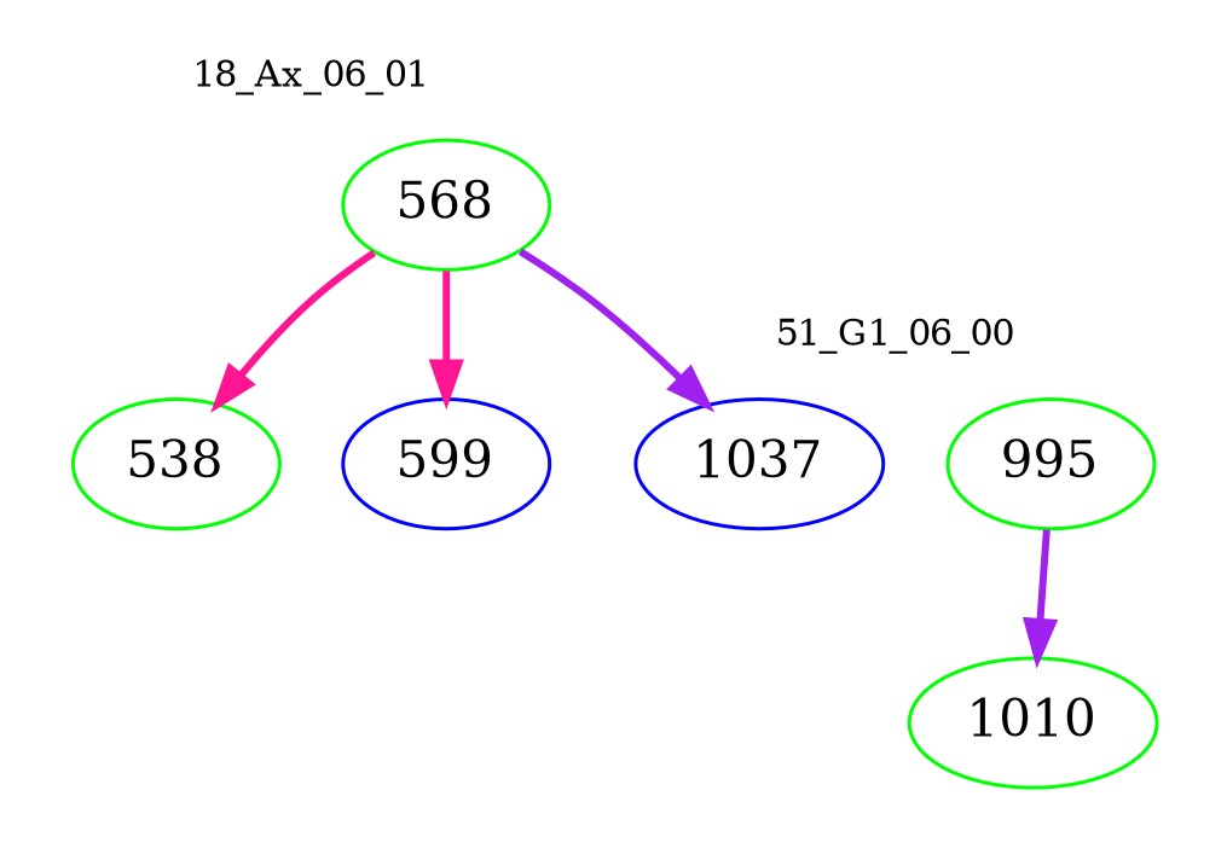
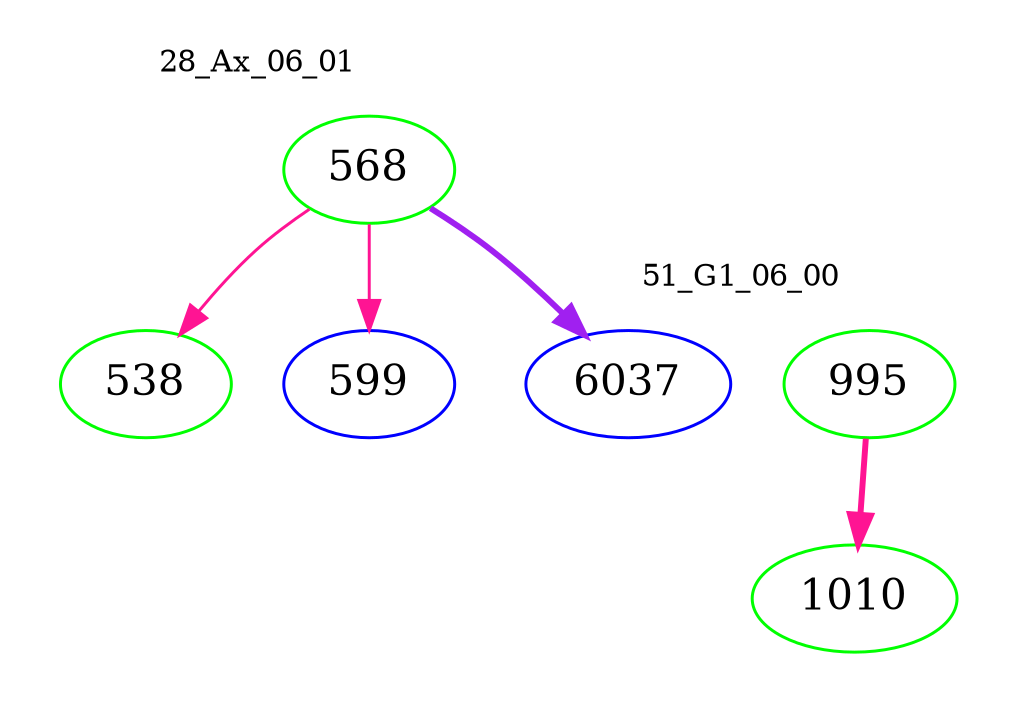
  digraph {
    node [color=green]
    edge [color=deeppink style=solid]
    n1 [label=568]
    n2 [label=538]
    n3 [color=blue label=599]
    n4 [label=995]
-   n5 [color=blue label=1037]
+   n5 [color=blue label=6037]
    n6 [label=1010]
    subgraph cluster_1 {
      color=white
      fontsize=10
-     label="18_Ax_06_01"
+     label="28_Ax_06_01"
      n1
      n2
      n3
    }
    subgraph cluster_2 {
      color=white
      fontsize=10
      label="51_G1_06_00"
      n4
      n5
      n6
    }
-   n1 -> n2 [style=bold]
-   n1 -> n3 [style=bold]
+   n1 -> n2
+   n1 -> n3
    n1 -> n5 [color=purple style=bold]
-   n4 -> n6 [color=purple style=bold]
+   n4 -> n6 [style=bold]
  }
